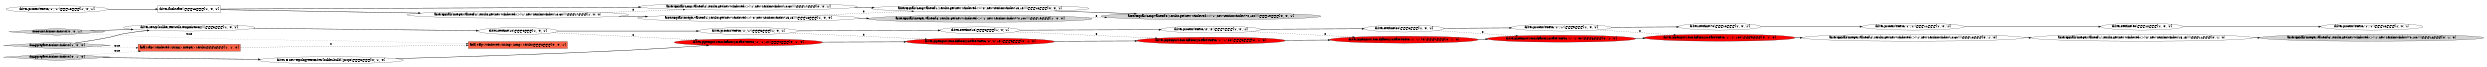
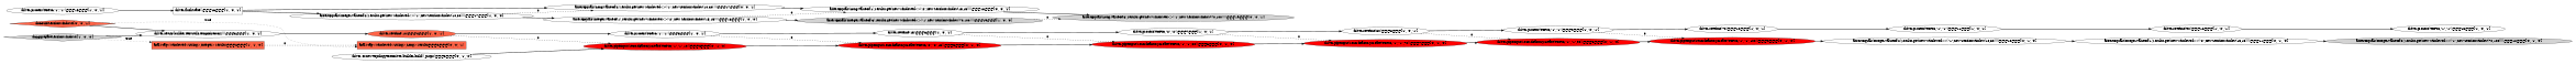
  digraph {
    rankdir=LR
    node [fillcolor=white shape=ellipse style=filled]
    edge [style=bold]
    n1 [label="driver.process(TOPIC,\"1\",\"1\")@@@5@@@['1', '0', '1']"]
    n2 [label="driver.setTime(15)@@@6@@@['1', '0', '1']"]
    n3 [fillcolor=red label="driver.pipeInput(recordFactory.create(TOPIC,\"2\",\"2\",15))@@@5@@@['0', '1', '0']"]
    n4 [label="driver.process(TOPIC,\"2\",\"2\")@@@7@@@['1', '0', '1']"]
    n5 [fillcolor=red label="driver.pipeInput(recordFactory.create(TOPIC,\"1\",\"1\",30))@@@6@@@['0', '1', '0']"]
-   n6 [label="driver.setTime(10)@@@4@@@['1', '0', '1']"]
+   n6 [fillcolor=tomato label="driver.setTime(10)@@@4@@@['1', '0', '1']"]
    n7 [fillcolor=red label="driver.pipeInput(recordFactory.create(TOPIC,\"1\",\"1\",10))@@@4@@@['0', '1', '0']"]
    n8 [label="assertEquals(Long.valueOf(2),results.get(new Windowed<>(\"1\",new SessionWindow(10,30))))@@@17@@@['0', '0', '1']"]
    n9 [label="assertEquals(Long.valueOf(1),results.get(new Windowed<>(\"2\",new SessionWindow(15,15))))@@@18@@@['0', '0', '1']"]
    n10 [fillcolor=lightgray label="assertEquals(Long.valueOf(3),results.get(new Windowed<>(\"1\",new SessionWindow(70,100))))@@@19@@@['0', '0', '1']"]
    n11 [fillcolor=red label="driver.pipeInput(recordFactory.create(TOPIC,\"1\",\"1\",70))@@@7@@@['0', '1', '0']"]
    n12 [label="driver.setTime(30)@@@8@@@['1', '0', '1']"]
    n13 [fillcolor=red label="driver.pipeInput(recordFactory.create(TOPIC,\"1\",\"1\",90))@@@8@@@['0', '1', '0']"]
    n14 [label="driver.process(TOPIC,\"1\",\"1\")@@@9@@@['1', '0', '1']"]
    n15 [label="driver.setUp(builder,TestUtils.tempDirectory())@@@3@@@['1', '0', '1']"]
    n16 [label="driver.process(TOPIC,\"1\",\"1\")@@@13@@@['1', '0', '1']"]
    n17 [label="driver.flushState()@@@16@@@['1', '0', '1']" shape=box]
    n18 [label="assertEquals(Integer.valueOf(2),results.get(new Windowed<>(\"1\",new SessionWindow(10,30))))@@@17@@@['1', '0', '0']"]
    n19 [label="assertEquals(Integer.valueOf(1),results.get(new Windowed<>(\"2\",new SessionWindow(15,15))))@@@18@@@['1', '0', '0']"]
    n20 [fillcolor=red label="driver.pipeInput(recordFactory.create(TOPIC,\"1\",\"1\",100))@@@9@@@['0', '1', '0']"]
    n21 [label="driver.setTime(70)@@@10@@@['1', '0', '1']"]
    n22 [label="assertEquals(Integer.valueOf(2),results.get(new Windowed<>(\"1\",new SessionWindow(10,30))))@@@10@@@['0', '1', '0']"]
    n23 [label="driver.process(TOPIC,\"1\",\"1\")@@@11@@@['1', '0', '1']"]
    n24 [label="driver.process(TOPIC,\"1\",\"1\")@@@15@@@['1', '0', '1']"]
    n25 [label="assertEquals(Integer.valueOf(1),results.get(new Windowed<>(\"2\",new SessionWindow(15,15))))@@@11@@@['0', '1', '0']"]
    n26 [fillcolor=lightgray label="assertEquals(Integer.valueOf(3),results.get(new Windowed<>(\"1\",new SessionWindow(70,100))))@@@12@@@['0', '1', '0']"]
-   n27 [fillcolor=lightgray label="doAggregateSessionWindows['0', '1', '0']" shape=diamond]
    n28 [fillcolor=tomato label="final Map<Windowed<String>,Integer> results@@@2@@@['1', '1', '0']" shape=box]
    n29 [label="driver = new TopologyTestDriver(builder.build(),props)@@@3@@@['0', '1', '0']"]
    n30 [fillcolor=tomato label="final Map<Windowed<String>,Long> results@@@2@@@['0', '0', '1']" shape=box]
    n31 [fillcolor=lightgray label="assertEquals(Integer.valueOf(3),results.get(new Windowed<>(\"1\",new SessionWindow(70,100))))@@@19@@@['1', '0', '0']"]
    n32 [label="driver.setTime(90)@@@12@@@['1', '0', '1']"]
    n33 [fillcolor=lightgray label="doAggregateSessionWindows['1', '0', '0']" shape=diamond]
-   n34 [fillcolor=lightgray label="doCountSessionWindows['0', '0', '1']" shape=diamond]
+   n34 [fillcolor=tomato label="doCountSessionWindows['0', '0', '1']" shape=diamond]
    n1 -> n2
    n1 -> n3 [label=0 style=dashed]
    n2 -> n4
    n2 -> n5 [label=0 style=dashed]
    n3 -> n5
    n4 -> n11 [label=0 style=dashed]
    n4 -> n12
    n5 -> n11
    n6 -> n1
    n6 -> n7 [label=0 style=dashed]
    n7 -> n3
    n8 -> n9
    n9 -> n10
    n11 -> n13
    n12 -> n13 [label=0 style=dashed]
    n12 -> n14
    n13 -> n20
    n14 -> n20 [label=0 style=dashed]
    n14 -> n21
    n15 -> n6
    n17 -> n8
    n17 -> n18
    n18 -> n8 [label=0 style=dashed]
    n18 -> n19
    n19 -> n9 [label=0 style=dashed]
    n19 -> n31
    n20 -> n22
    n21 -> n23
    n22 -> n25
    n23 -> n32
    n24 -> n17
    n25 -> n26
-   n27 -> n28 [label=true style=dotted]
-   n27 -> n29
    n28 -> n30 [label=0 style=dashed]
    n29 -> n7
    n31 -> n10 [label=0 style=dashed]
    n32 -> n16
    n33 -> n15
    n33 -> n28 [label=true style=dotted]
    n34 -> n15
    n34 -> n30 [label=true style=dotted]
  }
